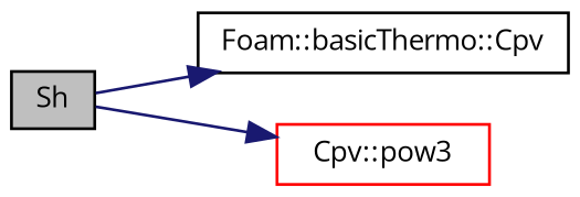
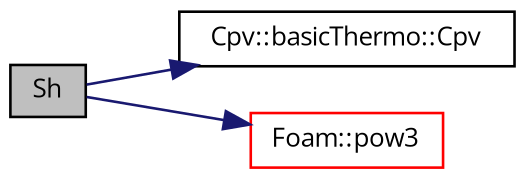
  digraph {
    fontname="Open Sans"
    rankdir=LR
    node [color=black fontname="Open Sans" fontsize=10 shape=record]
    edge [color=midnightblue fontname="Open Sans" fontsize=10 labelfontname=FreeSans labelfontsize=10 style=solid]
    n1 [fillcolor=grey75 fontcolor=black height=0.2 label=Sh style=filled width=0.4]
-   n2 [height=0.2 label="Foam::basicThermo::Cpv" width=0.4]
-   n3 [color=red height=0.2 label="Cpv::pow3" width=0.4]
+   n2 [height=0.2 label="Cpv::basicThermo::Cpv" width=0.4]
+   n3 [color=red height=0.2 label="Foam::pow3" width=0.4]
    n1 -> n2
    n1 -> n3
  }
